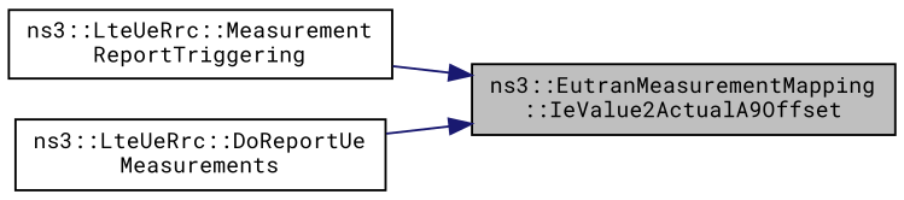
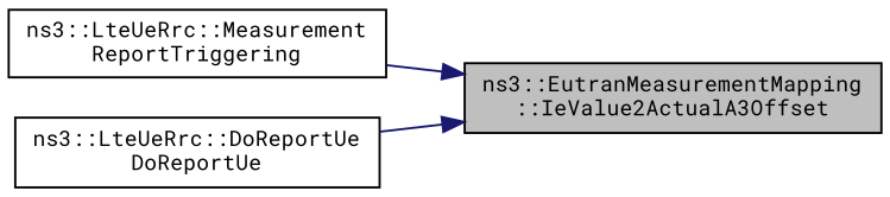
  digraph {
    fontname="Roboto Mono"
    rankdir=RL
    node [color=black fillcolor=white fontname="Roboto Mono" fontsize=10 shape=record style=filled]
    edge [color=midnightblue dir=back fontname="Roboto Mono" fontsize=10 labelfontname=Helvetica labelfontsize=10 style=solid]
-   n1 [fillcolor=grey75 fontcolor=black height=0.2 label="ns3::EutranMeasurementMapping\l::IeValue2ActualA9Offset" width=0.4]
+   n1 [fillcolor=grey75 fontcolor=black height=0.2 label="ns3::EutranMeasurementMapping\l::IeValue2ActualA3Offset" width=0.4]
    n2 [height=0.2 label="ns3::LteUeRrc::Measurement\lReportTriggering" width=0.4]
-   n3 [height=0.2 label="ns3::LteUeRrc::DoReportUe\lMeasurements" width=0.4]
+   n3 [height=0.2 label="ns3::LteUeRrc::DoReportUe\lDoReportUe" width=0.4]
    n1 -> n2
    n1 -> n3
  }
